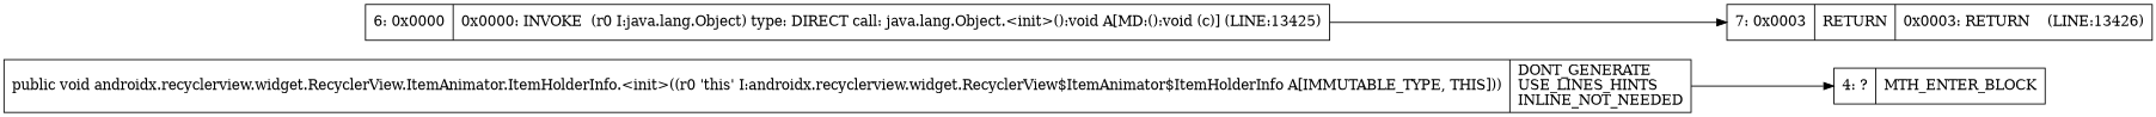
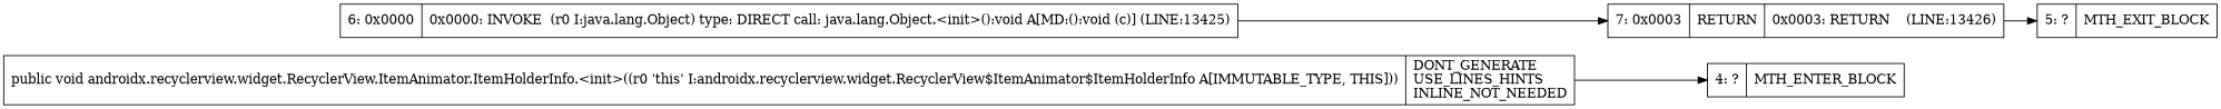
  digraph {
    rankdir=LR
    node [shape=record]
    n1 [label="{4\:\ ?|MTH_ENTER_BLOCK\l}"]
    n2 [label="{6\:\ 0x0000|0x0000: INVOKE  (r0 I:java.lang.Object) type: DIRECT call: java.lang.Object.\<init\>():void A[MD:():void (c)] (LINE:13425)\l}"]
    n3 [label="{7\:\ 0x0003|RETURN\l|0x0003: RETURN    (LINE:13426)\l}"]
+   n4 [label="{5\:\ ?|MTH_EXIT_BLOCK\l}"]
    n5 [label="{public void androidx.recyclerview.widget.RecyclerView.ItemAnimator.ItemHolderInfo.\<init\>((r0 'this' I:androidx.recyclerview.widget.RecyclerView$ItemAnimator$ItemHolderInfo A[IMMUTABLE_TYPE, THIS]))  | DONT_GENERATE\lUSE_LINES_HINTS\lINLINE_NOT_NEEDED\l}"]
    n2 -> n3
+   n3 -> n4
    n5 -> n1
  }
